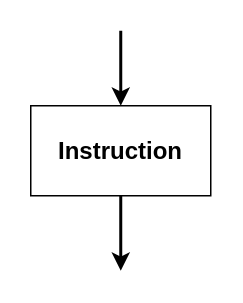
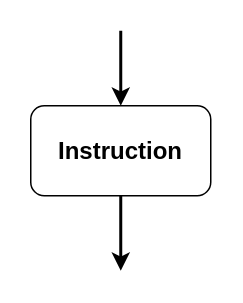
  <mxCell id="0" />
  <mxCell id="1" parent="0" />
- <mxCell id="2" value="&lt;font style=&quot;font-size: 16px;&quot;&gt;&lt;b&gt;Instruction&lt;/b&gt;&lt;/font&gt;" style="rounded=0;whiteSpace=wrap;html=1;" vertex="1" parent="1"><mxGeometry x="20" y="70" width="120" height="60" as="geometry" /></mxCell>
+ <mxCell id="2" value="&lt;font style=&quot;font-size: 16px;&quot;&gt;&lt;b&gt;Instruction&lt;/b&gt;&lt;/font&gt;" style="whiteSpace=wrap;html=1;rounded=1;" vertex="1" parent="1"><mxGeometry x="20" y="70" width="120" height="60" as="geometry" /></mxCell>
  <mxCell id="3" value="" style="endArrow=classic;html=1;rounded=0;fontSize=16;entryX=0.5;entryY=0;entryDx=0;entryDy=0;strokeWidth=2;" edge="1" parent="1" target="2"><mxGeometry width="50" height="50" relative="1" as="geometry"><mxPoint x="80" y="20" as="sourcePoint" /><mxPoint x="110" y="70" as="targetPoint" /></mxGeometry></mxCell>
  <mxCell id="4" value="" style="endArrow=classic;html=1;rounded=0;strokeWidth=2;fontSize=16;exitX=0.5;exitY=1;exitDx=0;exitDy=0;" edge="1" parent="1" source="2"><mxGeometry width="50" height="50" relative="1" as="geometry"><mxPoint x="60" y="120" as="sourcePoint" /><mxPoint x="80" y="180" as="targetPoint" /></mxGeometry></mxCell>
